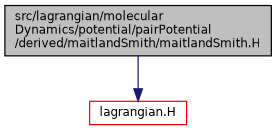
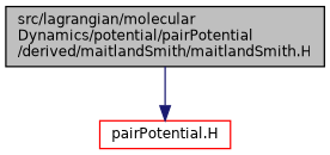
  digraph {
    fontname="DejaVu Sans"
    node [fontname="DejaVu Sans" fontsize=10 shape=record]
    n1 [color=black fillcolor=grey75 fontcolor=black height=0.2 label="src/lagrangian/molecular\lDynamics/potential/pairPotential\l/derived/maitlandSmith/maitlandSmith.H" style=filled width=0.4]
-   n2 [color=red height=0.2 label="lagrangian.H" width=0.4]
+   n2 [color=red height=0.2 label="pairPotential.H" width=0.4]
    n1 -> n2 [color=midnightblue fontname="DejaVu Sans" fontsize=10 labelfontname=Helvetica labelfontsize=10 style=solid]
  }
